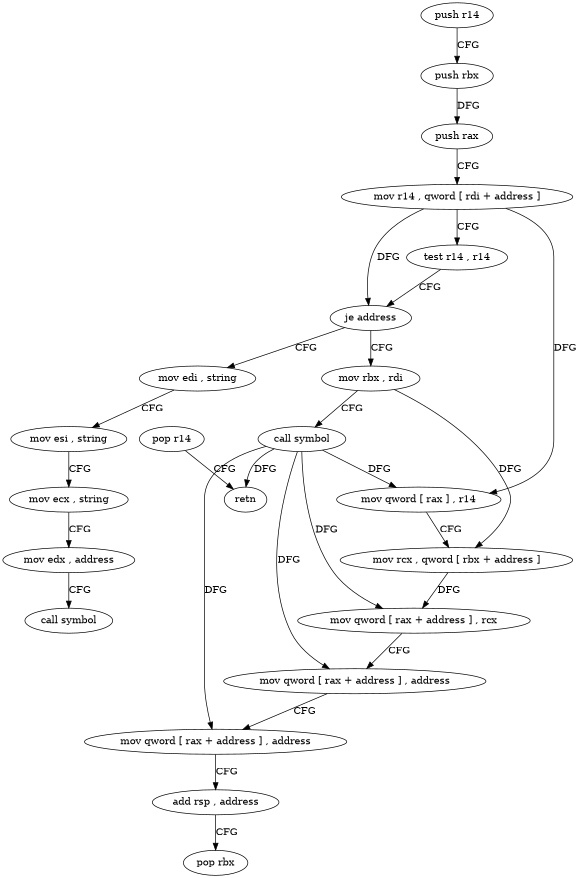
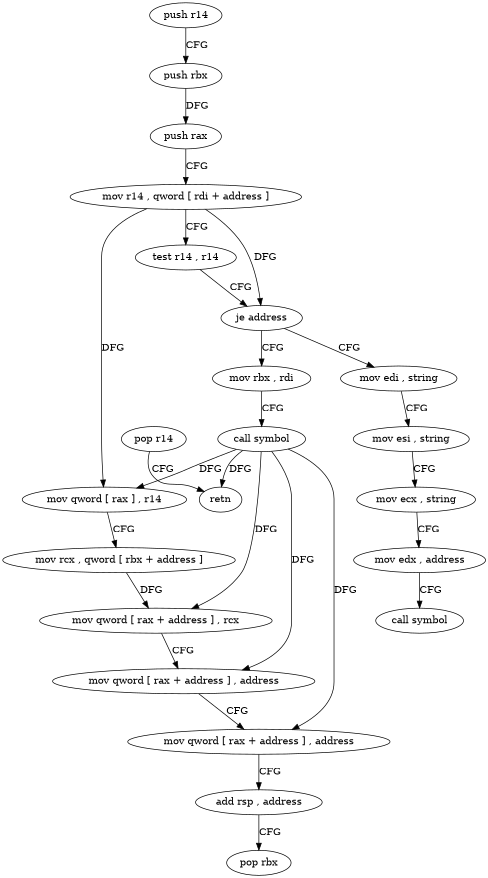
  digraph {
    n1 [label="push r14"]
    n2 [label="push rbx"]
    n3 [label="push rax"]
    n4 [label="mov r14 , qword [ rdi + address ]"]
    n5 [label="test r14 , r14"]
    n6 [label="je address"]
    n7 [label="mov qword [ rax ] , r14"]
    n8 [label="mov edi , string"]
    n9 [label="mov rbx , rdi"]
    n10 [label="mov rcx , qword [ rbx + address ]"]
    n11 [label="mov esi , string"]
    n12 [label="call symbol"]
    n13 [label="mov ecx , string"]
    n14 [label="mov qword [ rax + address ] , rcx"]
    n15 [label="mov qword [ rax + address ] , address"]
    n16 [label="mov qword [ rax + address ] , address"]
    n17 [label=retn]
    n18 [label="mov edx , address"]
    n19 [label="call symbol"]
    n20 [label="add rsp , address"]
    n21 [label="pop rbx"]
    n22 [label="pop r14"]
    n1 -> n2 [label=CFG]
    n2 -> n3 [label=DFG]
    n3 -> n4 [label=CFG]
    n4 -> n5 [label=CFG]
    n4 -> n6 [label=DFG]
    n4 -> n7 [label=DFG]
    n5 -> n6 [label=CFG]
    n6 -> n8 [label=CFG]
    n6 -> n9 [label=CFG]
    n7 -> n10 [label=CFG]
    n8 -> n11 [label=CFG]
-   n9 -> n10 [label=DFG]
    n9 -> n12 [label=CFG]
    n10 -> n14 [label=DFG]
    n11 -> n13 [label=CFG]
    n12 -> n7 [label=DFG]
    n12 -> n14 [label=DFG]
    n12 -> n15 [label=DFG]
    n12 -> n16 [label=DFG]
    n12 -> n17 [label=DFG]
    n13 -> n18 [label=CFG]
    n14 -> n15 [label=CFG]
    n15 -> n16 [label=CFG]
    n16 -> n20 [label=CFG]
    n18 -> n19 [label=CFG]
    n20 -> n21 [label=CFG]
    n22 -> n17 [label=CFG]
  }
